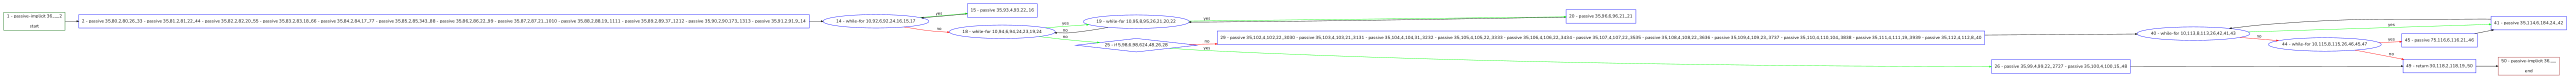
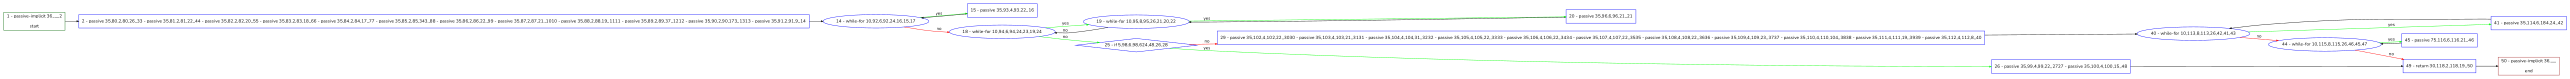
  digraph {
    bgcolor=white
    compound=true
    fillcolor="#FFFFCC"
    fontname=Nunito
    fontsize=12
    pack=true
    packmode=clust
    rankdir=LR
    style="rounded,filled"
    node [color="#0000ff" compound=true fillcolor="#ffffff" fixedsize=false fontname=Nunito fontsize=12 node_initialized=no shape=box style=filled]
    edge [arrowhead=normal arrowsize=0.5 arrowtail=none color="#000000" compound=true dir=forward fontcolor=black fontname=Nunito fontsize=12]
    n1 [label="2 - passive 35,80,2,80,26,,33 - passive 35,81,2,81,22,,44 - passive 35,82,2,82,20,,55 - passive 35,83,2,83,18,,66 - passive 35,84,2,84,17,,77 - passive 35,85,2,85,343,,88 - passive 35,86,2,86,22,,99 - passive 35,87,2,87,21,,1010 - passive 35,88,2,88,19,,1111 - passive 35,89,2,89,37,,1212 - passive 35,90,2,90,173,,1313 - passive 35,91,2,91,9,,14"]
    n2 [label="14 - while-for 10,92,6,92,24,16,15,17" shape=oval]
    n3 [label="15 - passive 35,93,4,93,22,,16"]
    n4 [label="18 - while-for 10,94,6,94,24,23,19,24" shape=oval]
    n5 [color="#006400" label="1 - passive-implicit 36,,,,,,2\n\nstart"]
    n6 [label="19 - while-for 10,95,8,95,26,21,20,22" shape=oval]
    n7 [label="25 - if 5,98,6,98,624,48,26,28" shape=diamond]
    n8 [label="20 - passive 35,96,6,96,21,,21"]
    n9 [label="26 - passive 35,99,4,99,22,,2727 - passive 35,100,4,100,15,,48"]
    n10 [label="29 - passive 35,102,4,102,22,,3030 - passive 35,103,4,103,21,,3131 - passive 35,104,4,104,31,,3232 - passive 35,105,4,105,22,,3333 - passive 35,106,4,106,22,,3434 - passive 35,107,4,107,22,,3535 - passive 35,108,4,108,22,,3636 - passive 35,109,4,109,23,,3737 - passive 35,110,4,110,104,,3838 - passive 35,111,4,111,19,,3939 - passive 35,112,4,112,8,,40"]
    n11 [label="49 - return 30,118,2,118,19,,50"]
    n12 [label="40 - while-for 10,113,8,113,26,42,41,43" shape=oval]
    n13 [color="#a52a2a" label="50 - passive-implicit 36,,,,,,\n\nend"]
    n14 [label="41 - passive 35,114,6,184,24,,42"]
    n15 [label="44 - while-for 10,115,8,115,26,46,45,47" shape=oval]
    n16 [label="45 - passive 75,116,6,116,21,,46"]
    n1 -> n2
    n2 -> n3 [color="#00ff00" label=yes]
    n2 -> n4 [color="#ff0000" label=no]
    n3 -> n2
    n4 -> n6 [color="#00ff00" label=yes]
    n4 -> n7 [color="#00ff00" label=no]
    n5 -> n1
    n6 -> n4 [label=no]
    n6 -> n8 [color="#00ff00" label=yes]
    n7 -> n9 [color="#00ff00" label=yes]
    n7 -> n10 [color="#ff0000" label=no]
    n8 -> n6
    n9 -> n11
    n10 -> n12
    n11 -> n13
    n12 -> n14 [color="#00ff00" label=yes]
    n12 -> n15 [color="#ff0000" label=no]
    n14 -> n12
    n15 -> n11 [color="#ff0000" label=no]
-   n15 -> n16 [color="#ff0000" label=yes]
-   n16 -> n14
+   n15 -> n16 [color="#00ff00" label=yes]
+   n16 -> n15
  }
